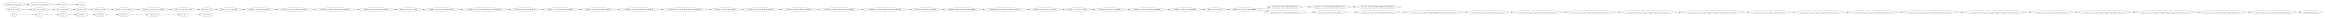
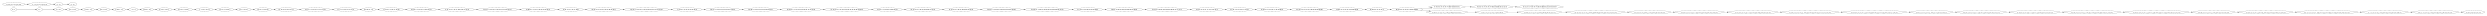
  digraph {
    fontname=Nunito
    rankdir=LR
    node [fontname=Nunito]
    edge [fontname=Nunito]
    n1 [label="0, 0: "]
    n2 [label="1, 1: "]
    n3 [label="2, 2: 0 1 "]
    n4 [label="3, 3: 0 1 2 3 "]
    n5 [label="4, 4: 0 1 2 3 "]
    n6 [label="5, 5: 0 1 2 3 "]
    n7 [label="6, 6: 0 1 2 3 "]
    n8 [label="7, 7: 0 1 "]
    n9 [label="8, 8: 0 1 4 5 "]
+   n10 [label="9, 9: 0 1 4 5 6 7 "]
    n11 [label="10, 10: 0 1 4 5 6 7 "]
    n12 [label="11, 11: 0 1 4 5 6 7 "]
    n13 [label="12, 12: 0 1 4 5 6 7 "]
    n14 [label="13, 13: 0 1 4 5 "]
    n15 [label="14, 15: 0 1 4 5 8 9 "]
    n16 [label="15, 16: 0 1 4 5 8 9 10 11 "]
    n17 [label="16, 17: 0 1 4 5 10 11 12 13 14 15 "]
    n18 [label="17, 77: 0 1 4 5 12 13 14 15 "]
    n19 [label="18, 78: 0 1 4 5 "]
    n20 [label="19, 79: 0 1 4 5 16 17 18 19 "]
    n21 [label="20, 20: 0 1 4 5 16 17 18 19 20 21 "]
    n22 [label="21, 21: 0 1 4 5 16 17 18 19 20 21 22 23 "]
    n23 [label="22, 22: 0 1 4 5 16 17 18 19 22 23 24 25 26 27 "]
    n24 [label="23, 80: 0 1 4 5 16 17 18 19 24 25 26 27 "]
    n25 [label="24, 81: 0 1 4 5 16 17 18 19 "]
    n26 [label="25, 82: 0 1 4 5 16 17 18 19 28 29 30 11"]
    n27 [label="26, 24: 0 1 4 5 16 17 18 19 28 29 30 31 32 33 34 35 "]
    n28 [label="27, 26: 0 1 4 5 32 33 34 35 36 37 "]
    n29 [label="28, 27: 0 1 4 5 32 33 34 35 36 37 38 39 "]
    n30 [label="29, 28: 0 1 4 5 32 33 34 35 38 39 40 41 "]
    n31 [label="30, 29: 0 1 4 5 32 33 34 35 40 41 42 43 44 45 "]
    n32 [label="31, 30: 0 1 4 5 32 33 34 35 42 43 44 45 46 47 48 49 "]
    n33 [label="32, 32: 0 1 4 5 46 47 48 49 50 51 "]
    n34 [label="33, 33: 0 1 4 5 46 47 48 49 50 51 52 53 "]
    n35 [label="34, 34: 0 1 4 5 46 47 48 49 52 53 54 55 "]
    n36 [label="35, 35: 0 1 4 5 46 47 48 49 54 55 56 57 58 59 "]
    n37 [label="36, 36: 0 1 4 5 46 47 48 49 56 57 58 59 60 61 62 63 "]
    n38 [label="37, 39: 0 1 4 5 60 61 62 63 64 65 "]
    n39 [label="38, 40: 4 5 60 61 62 63 64 65 66 67 68 69 "]
    n40 [label="39, 41: 4 5 60 61 62 63 66 67 68 69 70 71 72 73 "]
    n41 [label="40, 42: 4 5 70 71 72 73 74 75 76 77 "]
    n42 [label="41, 44: 4 5 74 75 76 77 78 79 "]
    n43 [label="42, 45: 4 5 74 75 76 77 78 79 80 81 "]
    n44 [label="43, 46: 4 5 74 75 76 77 80 81 82 83 84 85 "]
    n45 [label="44, 83: 4 5 74 75 76 77 82 83 84 85 "]
    n46 [label="45, 84: 4 5 74 75 76 77 "]
    n47 [label="46, 85: 4 5 74 75 76 77 86 87 88 89 "]
    n48 [label="47, 49: 4 5 74 75 76 77 86 87 88 89 90 91 "]
    n49 [label="50, 86: 4 5 74 75 76 77 86 87 88 89 94 95 96 97 "]
    n50 [label="48, 50: 4 5 74 75 76 77 86 87 88 89 90 91 92 93 "]
    n51 [label="49, 51: 4 5 74 75 76 77 86 87 88 89 92 93 94 95 96 97 "]
    n52 [label="51, 87: 4 5 74 75 76 77 86 87 88 89 "]
    n53 [label="52, 88: 4 5 74 75 76 77 86 87 88 89 98 99 100 101 "]
    n54 [label="53, 53: 4 5 74 75 76 77 86 87 88 89 98 99 100 101 102 103 104 105 "]
    n55 [label="54, 55: 4 5 74 75 86 77 102 103 104 105 106 107"]
    n56 [label="55, 56: 4 5 74 75 76 77 102 103 104 105 106 107 108 109 "]
    n57 [label="56, 57: 4 5 74 75 76 77 102 103 104 105 108 109 110 111 "]
    n58 [label="57, 58: 4 5 74 75 76 77 102 103 104 105 110 111 112 113 114 115 "]
    n59 [label="58, 59: 4 5 74 75 76 77 102 103 104 105 112 113 114 115 116 117 118 119 "]
    n60 [label="59, 61: 4 5 74 75 76 77 116 117 118 119 120 121 "]
    n61 [label="60, 62: 4 5 74 75 76 77 116 117 118 119 120 121 122 123 "]
    n62 [label="61, 63: 4 5 74 75 76 77 116 117 118 119 122 123 124 125 "]
    n63 [label="62, 64: 4 5 74 75 76 77 116 117 118 119 124 125 126 127 128 129 "]
    n64 [label="63, 65: 4 5 74 75 76 77 116 117 118 119 126 127 128 129 130 131 132 133 "]
    n65 [label="64, 68: 4 5 74 75 76 77 130 131 132 133 134 135 "]
    n66 [label="65, 69: 74 75 76 77 130 131 132 133 134 135 136 137 138 139 "]
    n67 [label="66, 70: 74 75 76 77 130 131 132 133 136 137 138 139 140 141 142 143 "]
    n68 [label="67, 71: 74 75 76 77 140 141 142 143 144 145 146 147 "]
    n69 [label="68, 72: 74 75 76 77 144 145 146 147 148 149 150 151 "]
    n70 [label="69, 89: 148 149 150 151 "]
    n71 [label="70, 90: 152 153 154 155 "]
    n72 [label="71, 74: 152 153 154 155 "]
    n73 [label="72, 75: "]
    n74 [label="73, 76: "]
    n1 -> n2
    n2 -> n3
    n3 -> n4
    n4 -> n5
    n5 -> n6
    n6 -> n7
    n7 -> n8
    n8 -> n9
+   n9 -> n10
+   n10 -> n11
    n11 -> n12
    n12 -> n13
    n13 -> n14
    n14 -> n15
    n15 -> n16
    n16 -> n17
    n17 -> n18
    n18 -> n19
    n19 -> n20
    n20 -> n21
    n21 -> n22
    n22 -> n23
    n23 -> n24
    n24 -> n25
    n25 -> n26
    n26 -> n27
    n27 -> n28
    n28 -> n29
    n29 -> n30
    n30 -> n31
    n31 -> n32
    n32 -> n33
    n33 -> n34
    n34 -> n35
    n35 -> n36
    n36 -> n37
    n37 -> n38
    n38 -> n39
    n39 -> n40
    n40 -> n41
    n41 -> n42
    n42 -> n43
    n43 -> n44
    n44 -> n45
    n45 -> n46
    n46 -> n47
    n47 -> n48
    n47 -> n49
    n48 -> n50
    n49 -> n52
    n50 -> n51
    n52 -> n53
    n53 -> n54
    n54 -> n55
    n55 -> n56
    n56 -> n57
    n57 -> n58
    n58 -> n59
    n59 -> n60
    n60 -> n61
    n61 -> n62
    n62 -> n63
    n63 -> n64
    n64 -> n65
    n65 -> n66
    n66 -> n67
    n67 -> n68
    n68 -> n69
    n69 -> n70
    n71 -> n72
    n72 -> n73
    n73 -> n74
  }
